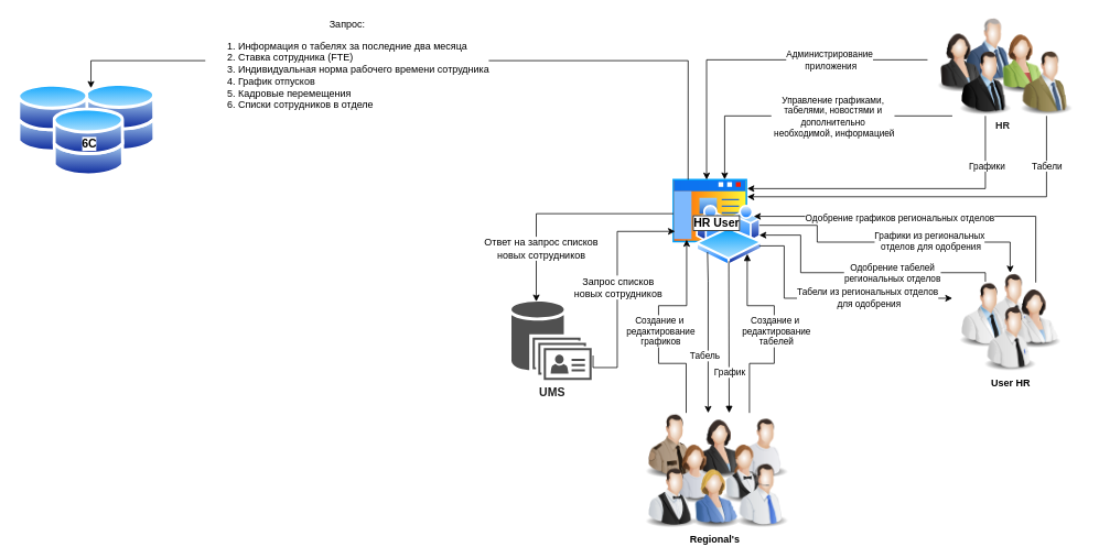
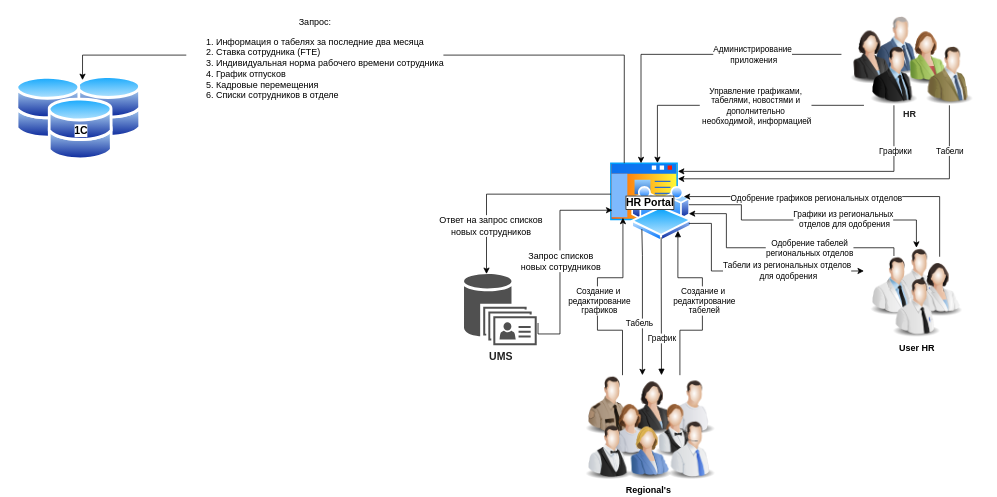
  <mxCell id="0" />
  <mxCell id="1" parent="0" />
  <mxCell id="2" value="&lt;font style=&quot;font-size: 14px;&quot;&gt;&lt;span&gt;UMS&lt;/span&gt;&lt;/font&gt;" style="sketch=0;shadow=0;dashed=0;html=1;strokeColor=none;fillColor=#505050;labelPosition=center;verticalLabelPosition=bottom;verticalAlign=top;outlineConnect=0;align=center;shape=mxgraph.office.databases.unified_contact_store;fontColor=#1F1F1F;labelBackgroundColor=default;fontStyle=1" parent="1" vertex="1"><mxGeometry x="618" y="365" width="97" height="95" as="geometry" /></mxCell>
- <mxCell id="3" value="HR User" style="aspect=fixed;perimeter=ellipsePerimeter;html=1;align=center;shadow=0;dashed=0;spacingTop=3;image;image=img/lib/active_directory/workspace_site.svg;points=[[0.03,0.13,0,0,0],[0.03,0.22,0,0,0],[0.03,0.31,0,0,0],[0.03,0.41,0,0,0],[0.03,0.5,0,0,0],[0.03,0.59,0,0,0],[0.03,0.67,0,0,0],[0.08,0.72,0,0,0],[0.1,0.03,0,0,0],[0.19,0.03,0,0,0],[0.19,0.72,0,0,0],[0.29,0.03,0,0,0],[0.29,0.77,0,0,0],[0.34,0.8,0,0,0],[0.39,0.03,0,0,0],[0.4,0.84,0,0,0],[0.47,0.87,0,0,0],[0.5,0.03,0,0,0],[0.52,0.9,0,0,0],[0.62,0.03,0,0,0],[0.63,0.94,0,0,0],[0.7,0.93,0,0,0],[0.72,0.03,0,0,0],[0.78,0.9,0,0,0],[0.83,0.03,0,0,0],[0.83,0.13,0,0,0],[0.83,0.22,0,0,0],[0.83,0.86,0,0,0],[0.85,0.33,0,0,0],[0.89,0.83,0,0,0],[0.9,0.44,0,0,0],[0.96,0.54,0,0,0],[0.96,0.65,0,0,0],[0.96,0.77,0,0,0]];fontSize=14;fontStyle=1;labelPosition=center;verticalLabelPosition=middle;verticalAlign=middle;labelBorderColor=default;horizontal=1;" parent="1" vertex="1"><mxGeometry x="810.5" y="214" width="111.86" height="108.5" as="geometry" /></mxCell>
+ <mxCell id="3" value="HR Portal" style="aspect=fixed;perimeter=ellipsePerimeter;html=1;align=center;shadow=0;dashed=0;spacingTop=3;image;image=img/lib/active_directory/workspace_site.svg;points=[[0.03,0.13,0,0,0],[0.03,0.22,0,0,0],[0.03,0.31,0,0,0],[0.03,0.41,0,0,0],[0.03,0.5,0,0,0],[0.03,0.59,0,0,0],[0.03,0.67,0,0,0],[0.08,0.72,0,0,0],[0.1,0.03,0,0,0],[0.19,0.03,0,0,0],[0.19,0.72,0,0,0],[0.29,0.03,0,0,0],[0.29,0.77,0,0,0],[0.34,0.8,0,0,0],[0.39,0.03,0,0,0],[0.4,0.84,0,0,0],[0.47,0.87,0,0,0],[0.5,0.03,0,0,0],[0.52,0.9,0,0,0],[0.62,0.03,0,0,0],[0.63,0.94,0,0,0],[0.7,0.93,0,0,0],[0.72,0.03,0,0,0],[0.78,0.9,0,0,0],[0.83,0.03,0,0,0],[0.83,0.13,0,0,0],[0.83,0.22,0,0,0],[0.83,0.86,0,0,0],[0.85,0.33,0,0,0],[0.89,0.83,0,0,0],[0.9,0.44,0,0,0],[0.96,0.54,0,0,0],[0.96,0.65,0,0,0],[0.96,0.77,0,0,0]];fontSize=14;fontStyle=1;labelPosition=center;verticalLabelPosition=middle;verticalAlign=middle;labelBorderColor=default;horizontal=1;" parent="1" vertex="1"><mxGeometry x="810.5" y="214" width="111.86" height="108.5" as="geometry" /></mxCell>
  <mxCell id="4" value="" style="group" parent="1" vertex="1" connectable="0"><mxGeometry x="20" y="100" width="168" height="114" as="geometry" /></mxCell>
  <mxCell id="5" value="" style="aspect=fixed;perimeter=ellipsePerimeter;html=1;align=center;shadow=0;dashed=0;spacingTop=3;image;image=img/lib/active_directory/databases.svg;snapToPoint=0;cloneable=0;points=[[0.07,0.82,0,0,0],[0.17,0.89,0,0,0],[0.32,0.93,0,0,0],[0.47,0.95,0,0,0],[0.5,0.04,0,0,0],[0.62,0.96,0,0,0],[0.72,0.93,0,0,0],[0.84,0.89,0,0,0],[0.89,0.1,0,0,0],[0.95,0.19,0,0,0],[0.95,0.31,0,0,0],[0.95,0.43,0,0,0],[0.95,0.55,0,0,0],[0.95,0.67,0,0,0],[0.95,0.82,0,0,0]];" parent="4" vertex="1"><mxGeometry x="81" width="87" height="84" as="geometry" /></mxCell>
  <mxCell id="6" value="" style="aspect=fixed;perimeter=ellipsePerimeter;html=1;align=center;shadow=0;dashed=0;spacingTop=3;image;image=img/lib/active_directory/databases.svg;snapToPoint=0;cloneable=0;points=[[0.06,0.17,0,0,0],[0.14,0.1,0,0,0],[0.23,0.07,0,0,0],[0.33,0.06,0,0,0],[0.43,0.05,0,0,0],[0.53,0.05,0,0,0],[0.63,0.05,0,0,0],[0.74,0.06,0,0,0],[0.84,0.09,0,0,0],[0.94,0.17,0,0,0]];" parent="4" vertex="1"><mxGeometry y="1" width="87" height="84" as="geometry" /></mxCell>
- <mxCell id="7" value="&lt;font style=&quot;font-size: 14px;&quot;&gt;&lt;b style=&quot;font-size: 14px;&quot;&gt;6С&lt;/b&gt;&lt;/font&gt;" style="aspect=fixed;perimeter=ellipsePerimeter;html=1;align=center;shadow=0;dashed=0;spacingTop=3;image;image=img/lib/active_directory/databases.svg;snapToPoint=0;cloneable=0;points=[[0.08,0.86,0,0,0],[0.22,0.93,0,0,0],[0.39,0.95,0,0,0],[0.54,0.95,0,0,0],[0.67,0.93,0,0,0],[0.8,0.9,0,0,0],[0.93,0.86,0,0,0]];labelPosition=center;verticalLabelPosition=middle;verticalAlign=middle;fontSize=14;" parent="4" vertex="1"><mxGeometry x="43" y="30" width="87" height="84" as="geometry" /></mxCell>
+ <mxCell id="7" value="&lt;font style=&quot;font-size: 14px;&quot;&gt;&lt;b style=&quot;font-size: 14px;&quot;&gt;1С&lt;/b&gt;&lt;/font&gt;" style="aspect=fixed;perimeter=ellipsePerimeter;html=1;align=center;shadow=0;dashed=0;spacingTop=3;image;image=img/lib/active_directory/databases.svg;snapToPoint=0;cloneable=0;points=[[0.08,0.86,0,0,0],[0.22,0.93,0,0,0],[0.39,0.95,0,0,0],[0.54,0.95,0,0,0],[0.67,0.93,0,0,0],[0.8,0.9,0,0,0],[0.93,0.86,0,0,0]];labelPosition=center;verticalLabelPosition=middle;verticalAlign=middle;fontSize=14;" parent="4" vertex="1"><mxGeometry x="43" y="30" width="87" height="84" as="geometry" /></mxCell>
  <mxCell id="8" value="" style="group" parent="1" vertex="1" connectable="0"><mxGeometry x="1121.5" y="20" width="185" height="120" as="geometry" /></mxCell>
  <mxCell id="9" value="" style="image;html=1;image=img/lib/clip_art/people/Suit_Man_Blue_128x128.png" parent="8" vertex="1"><mxGeometry x="35" width="80" height="80" as="geometry" /></mxCell>
  <mxCell id="10" value="" style="image;html=1;image=img/lib/clip_art/people/Suit_Woman_Green_128x128.png" parent="8" vertex="1"><mxGeometry x="75" y="13" width="80" height="80" as="geometry" /></mxCell>
  <mxCell id="11" value="HR" style="image;html=1;image=img/lib/clip_art/people/Suit_Woman_128x128.png;labelBackgroundColor=default;fontColor=#1F1F1F;verticalAlign=middle;align=left;labelPosition=right;verticalLabelPosition=bottom;fontStyle=1" parent="8" vertex="1"><mxGeometry y="12" width="80" height="80" as="geometry" /></mxCell>
  <mxCell id="12" value="" style="image;html=1;image=img/lib/clip_art/people/Suit_Man_128x128.png;fontStyle=1;labelPosition=right;verticalLabelPosition=bottom;align=left;verticalAlign=top;" parent="8" vertex="1"><mxGeometry x="30" y="40" width="80" height="80" as="geometry" /></mxCell>
  <mxCell id="13" value="" style="image;html=1;image=img/lib/clip_art/people/Suit_Man_Green_128x128.png" parent="8" vertex="1"><mxGeometry x="104" y="40" width="80" height="80" as="geometry" /></mxCell>
  <mxCell id="14" value="" style="group" parent="1" vertex="1" connectable="0"><mxGeometry x="1151.5" y="330" width="141" height="120" as="geometry" /></mxCell>
  <mxCell id="15" value="" style="image;html=1;image=img/lib/clip_art/people/Tech_Man_128x128.png" parent="14" vertex="1"><mxGeometry x="30" width="80" height="80" as="geometry" /></mxCell>
  <mxCell id="16" value="" style="image;html=1;image=img/lib/clip_art/people/Scientist_Man_128x128.png" parent="14" vertex="1"><mxGeometry y="11" width="80" height="80" as="geometry" /></mxCell>
  <mxCell id="17" value="" style="image;html=1;image=img/lib/clip_art/people/Scientist_Woman_128x128.png" parent="14" vertex="1"><mxGeometry x="61" y="12" width="80" height="80" as="geometry" /></mxCell>
  <mxCell id="18" value="&lt;b&gt;User HR&lt;/b&gt;" style="image;html=1;image=img/lib/clip_art/people/Tech_Man_128x128.png" parent="14" vertex="1"><mxGeometry x="30" y="40" width="80" height="80" as="geometry" /></mxCell>
  <mxCell id="19" value="" style="group" parent="1" vertex="1" connectable="0"><mxGeometry x="771.43" y="500" width="190" height="140" as="geometry" /></mxCell>
  <mxCell id="20" value="" style="image;html=1;image=img/lib/clip_art/people/Security_Man_128x128.png" parent="19" vertex="1"><mxGeometry width="80" height="80" as="geometry" /></mxCell>
  <mxCell id="21" value="" style="image;html=1;image=img/lib/clip_art/people/Suit_Woman_128x128.png" parent="19" vertex="1"><mxGeometry x="60" width="80" height="80" as="geometry" /></mxCell>
  <mxCell id="22" value="" style="image;html=1;image=img/lib/clip_art/people/Worker_Man_128x128.png;labelBackgroundColor=default;fontSize=14;fontColor=#1F1F1F;" parent="19" vertex="1"><mxGeometry x="110" width="80" height="80" as="geometry" /></mxCell>
  <mxCell id="23" value="" style="image;html=1;image=img/lib/clip_art/people/Worker_Woman_128x128.png" parent="19" vertex="1"><mxGeometry x="30" y="30" width="80" height="80" as="geometry" /></mxCell>
  <mxCell id="24" value="" style="image;html=1;image=img/lib/clip_art/people/Waiter_Woman_128x128.png" parent="19" vertex="1"><mxGeometry x="90" y="30" width="80" height="80" as="geometry" /></mxCell>
  <mxCell id="25" value="" style="image;html=1;image=img/lib/clip_art/people/Waiter_128x128.png" parent="19" vertex="1"><mxGeometry y="60" width="80" height="80" as="geometry" /></mxCell>
  <mxCell id="26" value="&lt;b&gt;Regional's&lt;/b&gt;" style="image;html=1;image=img/lib/clip_art/people/Suit_Woman_Blue_128x128.png" parent="19" vertex="1"><mxGeometry x="53" y="60" width="80" height="80" as="geometry" /></mxCell>
  <mxCell id="27" value="" style="image;html=1;image=img/lib/clip_art/people/Telesales_Man_128x128.png;labelBackgroundColor=default;fontSize=14;fontColor=#1F1F1F;" parent="19" vertex="1"><mxGeometry x="110" y="60" width="80" height="80" as="geometry" /></mxCell>
  <mxCell id="28" value="" style="edgeStyle=orthogonalEdgeStyle;rounded=0;orthogonalLoop=1;jettySize=auto;html=1;fontSize=14;exitX=1.024;exitY=0.063;exitDx=0;exitDy=0;exitPerimeter=0;entryX=0.19;entryY=0.03;entryDx=0;entryDy=0;entryPerimeter=0;startArrow=classic;startFill=1;endArrow=none;endFill=0;" parent="1" source="6" target="3" edge="1"><mxGeometry relative="1" as="geometry"><mxPoint x="428.5" y="268.25" as="targetPoint" /><Array as="points"><mxPoint x="109" y="73" /><mxPoint x="832" y="73" /></Array></mxGeometry></mxCell>
  <mxCell id="29" value="&lt;font style=&quot;font-size: 12px;&quot;&gt;Запрос:&lt;br&gt;&lt;ol&gt;&lt;li style=&quot;text-align: left;&quot;&gt;&lt;font style=&quot;font-size: 12px;&quot;&gt;Информация о табелях за последние два месяца&lt;/font&gt;&lt;/li&gt;&lt;li style=&quot;text-align: left;&quot;&gt;&lt;font style=&quot;font-size: 12px;&quot;&gt;Ставка сотрудника (FTE)&lt;/font&gt;&lt;/li&gt;&lt;li style=&quot;text-align: left;&quot;&gt;Индивидуальная норма рабочего времени сотрудника&lt;/li&gt;&lt;li style=&quot;text-align: left;&quot;&gt;График отпусков&lt;/li&gt;&lt;li style=&quot;text-align: left;&quot;&gt;Кадровые перемещения&lt;/li&gt;&lt;li style=&quot;text-align: left;&quot;&gt;Списки сотрудников в отделе&lt;/li&gt;&lt;/ol&gt;&lt;/font&gt;" style="edgeLabel;html=1;align=center;verticalAlign=middle;resizable=0;points=[];" parent="28" vertex="1" connectable="0"><mxGeometry x="-0.224" y="-1" relative="1" as="geometry"><mxPoint x="-6" y="9" as="offset" /></mxGeometry></mxCell>
  <mxCell id="30" value="" style="edgeStyle=orthogonalEdgeStyle;rounded=0;orthogonalLoop=1;jettySize=auto;html=1;fontSize=12;entryX=0.03;entryY=0.41;entryDx=0;entryDy=0;entryPerimeter=0;startArrow=classic;startFill=1;endArrow=none;endFill=0;" parent="1" source="2" target="3" edge="1"><mxGeometry relative="1" as="geometry"><mxPoint x="574.5" y="225" as="targetPoint" /><Array as="points"><mxPoint x="648" y="259" /></Array></mxGeometry></mxCell>
  <mxCell id="31" value="Ответ на запрос списков&lt;br&gt;новых сотрудников" style="edgeLabel;html=1;align=center;verticalAlign=middle;resizable=0;points=[];fontSize=12;" parent="30" vertex="1" connectable="0"><mxGeometry x="0.073" y="2" relative="1" as="geometry"><mxPoint x="-34" y="44" as="offset" /></mxGeometry></mxCell>
  <mxCell id="32" value="" style="edgeStyle=orthogonalEdgeStyle;rounded=0;orthogonalLoop=1;jettySize=auto;html=1;fontSize=12;entryX=0.049;entryY=0.608;entryDx=0;entryDy=0;entryPerimeter=0;exitX=1.018;exitY=0.688;exitDx=0;exitDy=0;exitPerimeter=0;" parent="1" source="2" target="3" edge="1"><mxGeometry relative="1" as="geometry"><mxPoint x="622.5" y="410" as="sourcePoint" /><mxPoint x="680.5" y="280" as="targetPoint" /><Array as="points"><mxPoint x="746" y="445" /><mxPoint x="746" y="280" /></Array></mxGeometry></mxCell>
  <mxCell id="33" value="Запрос списков&lt;br&gt;новых сотрудников" style="edgeLabel;html=1;align=center;verticalAlign=middle;resizable=0;points=[];fontSize=12;" parent="32" vertex="1" connectable="0"><mxGeometry x="0.073" y="2" relative="1" as="geometry"><mxPoint x="2" y="9" as="offset" /></mxGeometry></mxCell>
  <mxCell id="34" value="" style="edgeStyle=orthogonalEdgeStyle;rounded=0;orthogonalLoop=1;jettySize=auto;html=1;exitX=0;exitY=0.5;exitDx=0;exitDy=0;entryX=0.39;entryY=0.03;entryDx=0;entryDy=0;entryPerimeter=0;" edge="1" parent="1" source="11" target="3"><mxGeometry relative="1" as="geometry"><mxPoint x="1052" y="30" as="sourcePoint" /><mxPoint x="1051.5" y="-58" as="targetPoint" /></mxGeometry></mxCell>
  <mxCell id="35" value="Администрирование&lt;br&gt;&amp;nbsp;приложения" style="edgeLabel;html=1;align=center;verticalAlign=middle;resizable=0;points=[];" vertex="1" connectable="0" parent="34"><mxGeometry x="-0.202" y="1" relative="1" as="geometry"><mxPoint x="46" y="-1" as="offset" /></mxGeometry></mxCell>
  <mxCell id="36" value="" style="edgeStyle=orthogonalEdgeStyle;rounded=0;orthogonalLoop=1;jettySize=auto;html=1;exitX=0;exitY=1;exitDx=0;exitDy=0;" edge="1" parent="1" source="12"><mxGeometry relative="1" as="geometry"><mxPoint x="1006" y="110" as="sourcePoint" /><mxPoint x="876" y="217" as="targetPoint" /><Array as="points"><mxPoint x="876" y="140" /></Array></mxGeometry></mxCell>
  <mxCell id="37" value="Управление графиками,&lt;br&gt;табелями, новостями&amp;nbsp;и &lt;br&gt;дополнительно&lt;br&gt;&amp;nbsp;необходимой, информацией" style="edgeLabel;html=1;align=center;verticalAlign=middle;resizable=0;points=[];" vertex="1" connectable="0" parent="36"><mxGeometry x="-0.195" relative="1" as="geometry"><mxPoint x="-3" as="offset" /></mxGeometry></mxCell>
  <mxCell id="38" value="" style="edgeStyle=orthogonalEdgeStyle;rounded=0;orthogonalLoop=1;jettySize=auto;html=1;exitX=0.5;exitY=1;exitDx=0;exitDy=0;entryX=0.83;entryY=0.13;entryDx=0;entryDy=0;entryPerimeter=0;" edge="1" parent="1" source="12" target="3"><mxGeometry relative="1" as="geometry"><mxPoint x="1043.5" y="300" as="sourcePoint" /><mxPoint x="903" y="220" as="targetPoint" /><Array as="points"><mxPoint x="1192" y="228" /></Array></mxGeometry></mxCell>
  <mxCell id="39" value="&amp;nbsp;Графики" style="edgeLabel;html=1;align=center;verticalAlign=middle;resizable=0;points=[];" vertex="1" connectable="0" parent="38"><mxGeometry x="-0.666" y="2" relative="1" as="geometry"><mxPoint x="-2" y="-3" as="offset" /></mxGeometry></mxCell>
  <mxCell id="40" value="" style="edgeStyle=orthogonalEdgeStyle;rounded=0;orthogonalLoop=1;jettySize=auto;html=1;exitX=0.5;exitY=1;exitDx=0;exitDy=0;entryX=0.83;entryY=0.22;entryDx=0;entryDy=0;entryPerimeter=0;" edge="1" parent="1" source="13" target="3"><mxGeometry relative="1" as="geometry"><mxPoint x="1226.48" y="217.25" as="sourcePoint" /><mxPoint x="976" y="250" as="targetPoint" /><Array as="points"><mxPoint x="1266" y="238" /><mxPoint x="906" y="238" /></Array></mxGeometry></mxCell>
  <mxCell id="41" value="Табели" style="edgeLabel;html=1;align=center;verticalAlign=middle;resizable=0;points=[];" vertex="1" connectable="0" parent="40"><mxGeometry x="-0.578" y="-3" relative="1" as="geometry"><mxPoint x="3" y="-37" as="offset" /></mxGeometry></mxCell>
  <mxCell id="42" value="" style="edgeStyle=orthogonalEdgeStyle;rounded=0;orthogonalLoop=1;jettySize=auto;html=1;entryX=0.9;entryY=0.44;entryDx=0;entryDy=0;entryPerimeter=0;exitX=0.5;exitY=0;exitDx=0;exitDy=0;" edge="1" parent="1" source="17" target="3"><mxGeometry relative="1" as="geometry"><mxPoint x="1136" y="342" as="sourcePoint" /><mxPoint x="866.004" y="358.105" as="targetPoint" /><Array as="points"><mxPoint x="1253" y="262" /></Array></mxGeometry></mxCell>
  <mxCell id="43" value="Одобрение графиков региональных отделов" style="edgeLabel;html=1;align=center;verticalAlign=middle;resizable=0;points=[];" vertex="1" connectable="0" parent="42"><mxGeometry x="-0.663" relative="1" as="geometry"><mxPoint x="-165" y="-8" as="offset" /></mxGeometry></mxCell>
  <mxCell id="44" value="" style="edgeStyle=orthogonalEdgeStyle;rounded=0;orthogonalLoop=1;jettySize=auto;html=1;entryX=0.96;entryY=0.65;entryDx=0;entryDy=0;entryPerimeter=0;exitX=0.5;exitY=0;exitDx=0;exitDy=0;" edge="1" parent="1" source="16" target="3"><mxGeometry relative="1" as="geometry"><mxPoint x="1033.49" y="280" as="sourcePoint" /><mxPoint x="855.334" y="368.105" as="targetPoint" /><Array as="points"><mxPoint x="1192" y="330" /><mxPoint x="968" y="330" /><mxPoint x="968" y="284" /></Array></mxGeometry></mxCell>
  <mxCell id="45" value="Одобрение табелей &lt;br&gt;региональных отделов" style="edgeLabel;html=1;align=center;verticalAlign=middle;resizable=0;points=[];" vertex="1" connectable="0" parent="44"><mxGeometry x="0.141" y="1" relative="1" as="geometry"><mxPoint x="64" y="-1" as="offset" /></mxGeometry></mxCell>
  <mxCell id="46" value="" style="edgeStyle=orthogonalEdgeStyle;rounded=0;orthogonalLoop=1;jettySize=auto;html=1;exitX=0.75;exitY=0;exitDx=0;exitDy=0;" edge="1" parent="1"><mxGeometry relative="1" as="geometry"><mxPoint x="829.43" y="500" as="sourcePoint" /><mxPoint x="830" y="290" as="targetPoint" /><Array as="points"><mxPoint x="829" y="440" /><mxPoint x="796" y="440" /><mxPoint x="796" y="370" /><mxPoint x="830" y="370" /></Array></mxGeometry></mxCell>
  <mxCell id="47" value="Создание и&lt;br&gt;&amp;nbsp;редактирование&lt;br&gt;&amp;nbsp;графиков" style="edgeLabel;html=1;align=center;verticalAlign=middle;resizable=0;points=[];" vertex="1" connectable="0" parent="46"><mxGeometry x="-0.002" relative="1" as="geometry"><mxPoint y="5" as="offset" /></mxGeometry></mxCell>
  <mxCell id="48" value="" style="edgeStyle=orthogonalEdgeStyle;rounded=0;orthogonalLoop=1;jettySize=auto;html=1;entryX=0.4;entryY=0.84;entryDx=0;entryDy=0;entryPerimeter=0;startArrow=classic;startFill=1;endArrow=none;endFill=0;" edge="1" parent="1" target="3"><mxGeometry relative="1" as="geometry"><mxPoint x="856" y="500" as="sourcePoint" /><mxPoint x="855.866" y="429.995" as="targetPoint" /><Array as="points"><mxPoint x="856" y="500" /><mxPoint x="856" y="340" /><mxPoint x="855" y="340" /></Array></mxGeometry></mxCell>
  <mxCell id="49" value="Табель" style="edgeLabel;html=1;align=center;verticalAlign=middle;resizable=0;points=[];" vertex="1" connectable="0" parent="48"><mxGeometry x="0.165" y="-1" relative="1" as="geometry"><mxPoint x="-6" y="44" as="offset" /></mxGeometry></mxCell>
  <mxCell id="50" value="" style="edgeStyle=orthogonalEdgeStyle;rounded=0;orthogonalLoop=1;jettySize=auto;html=1;entryX=0.63;entryY=0.94;entryDx=0;entryDy=0;entryPerimeter=0;exitX=0;exitY=0;exitDx=0;exitDy=0;startArrow=block;startFill=1;endArrow=none;endFill=0;" edge="1" parent="1" source="22" target="3"><mxGeometry relative="1" as="geometry"><mxPoint x="1103.5" y="371" as="sourcePoint" /><mxPoint x="947.886" y="327.545" as="targetPoint" /><Array as="points"><mxPoint x="881" y="500" /></Array></mxGeometry></mxCell>
  <mxCell id="51" value="График" style="edgeLabel;html=1;align=center;verticalAlign=middle;resizable=0;points=[];" vertex="1" connectable="0" parent="50"><mxGeometry x="-0.28" y="1" relative="1" as="geometry"><mxPoint x="1" y="16" as="offset" /></mxGeometry></mxCell>
  <mxCell id="52" value="" style="edgeStyle=orthogonalEdgeStyle;rounded=0;orthogonalLoop=1;jettySize=auto;html=1;entryX=0.83;entryY=0.86;entryDx=0;entryDy=0;entryPerimeter=0;startArrow=none;startFill=0;endArrow=block;endFill=1;" edge="1" parent="1" target="3"><mxGeometry relative="1" as="geometry"><mxPoint x="906" y="500" as="sourcePoint" /><mxPoint x="906" y="310" as="targetPoint" /><Array as="points"><mxPoint x="906" y="440" /><mxPoint x="936" y="440" /><mxPoint x="936" y="370" /><mxPoint x="903" y="370" /></Array></mxGeometry></mxCell>
  <mxCell id="53" value="Создание и&lt;br&gt;&amp;nbsp;редактирование&lt;br&gt;&amp;nbsp;табелей" style="edgeLabel;html=1;align=center;verticalAlign=middle;resizable=0;points=[];" vertex="1" connectable="0" parent="52"><mxGeometry x="-0.034" relative="1" as="geometry"><mxPoint y="-7" as="offset" /></mxGeometry></mxCell>
  <mxCell id="54" value="" style="edgeStyle=orthogonalEdgeStyle;rounded=0;orthogonalLoop=1;jettySize=auto;html=1;entryX=0.96;entryY=0.77;entryDx=0;entryDy=0;entryPerimeter=0;exitX=0;exitY=0.25;exitDx=0;exitDy=0;startArrow=classic;startFill=1;endArrow=none;endFill=0;" edge="1" parent="1" source="16" target="3"><mxGeometry relative="1" as="geometry"><mxPoint x="1031.5" y="376" as="sourcePoint" /><mxPoint x="908.055" y="306.055" as="targetPoint" /><Array as="points"><mxPoint x="948" y="361" /><mxPoint x="948" y="298" /></Array></mxGeometry></mxCell>
  <mxCell id="55" value="Табели из региональных отделов&lt;br&gt;&amp;nbsp;для одобрения" style="edgeLabel;html=1;align=center;verticalAlign=middle;resizable=0;points=[];" vertex="1" connectable="0" parent="54"><mxGeometry x="-0.144" y="-2" relative="1" as="geometry"><mxPoint x="24" y="1" as="offset" /></mxGeometry></mxCell>
  <mxCell id="56" value="" style="edgeStyle=orthogonalEdgeStyle;rounded=0;orthogonalLoop=1;jettySize=auto;html=1;entryX=0.96;entryY=0.54;entryDx=0;entryDy=0;entryPerimeter=0;exitX=0.5;exitY=0;exitDx=0;exitDy=0;endArrow=none;endFill=0;startArrow=classic;startFill=1;" edge="1" parent="1" source="15" target="3"><mxGeometry relative="1" as="geometry"><mxPoint x="1106" y="330" as="sourcePoint" /><mxPoint x="1174.496" y="290.035" as="targetPoint" /><Array as="points"><mxPoint x="1222" y="293" /><mxPoint x="988" y="293" /><mxPoint x="988" y="273" /></Array></mxGeometry></mxCell>
  <mxCell id="57" value="Графики из региональных&lt;br&gt;&amp;nbsp;отделов для одобрения" style="edgeLabel;html=1;align=center;verticalAlign=middle;resizable=0;points=[];" vertex="1" connectable="0" parent="56"><mxGeometry x="0.242" y="-1" relative="1" as="geometry"><mxPoint x="89" y="-1" as="offset" /></mxGeometry></mxCell>
